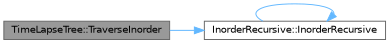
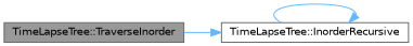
  digraph {
    rankdir=LR
    node [fontname=Helvetica fontsize=10 shape=box style=filled]
    edge [color=steelblue1 fontname=Helvetica fontsize=10 labelfontname=Helvetica labelfontsize=10 style=solid]
    n1 [color=gray40 fillcolor=grey60 fontcolor=black height=0.2 label="TimeLapseTree::TraverseInorder" width=0.4]
-   n2 [color=grey40 fillcolor=white height=0.2 label="InorderRecursive::InorderRecursive" width=0.4]
+   n2 [color=grey40 fillcolor=white height=0.2 label="TimeLapseTree::InorderRecursive" width=0.4]
    n1 -> n2
    n2 -> n2
  }
